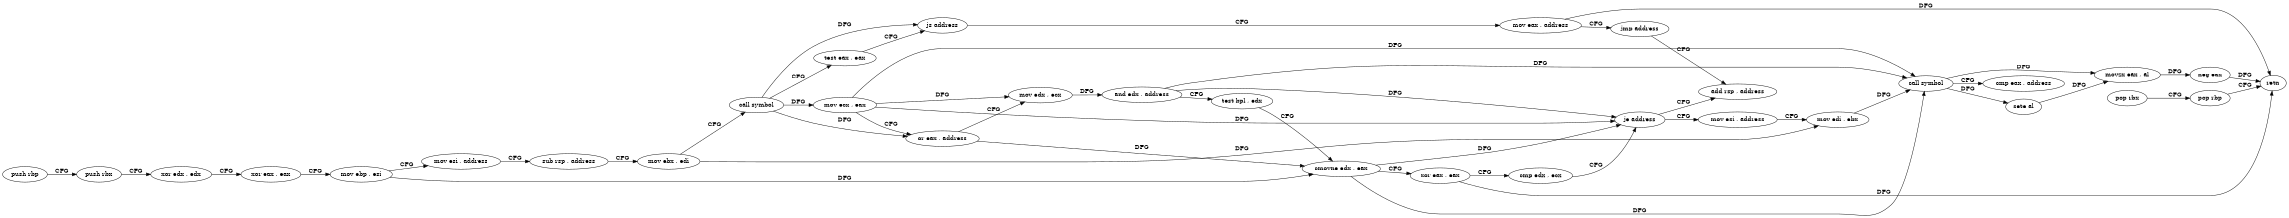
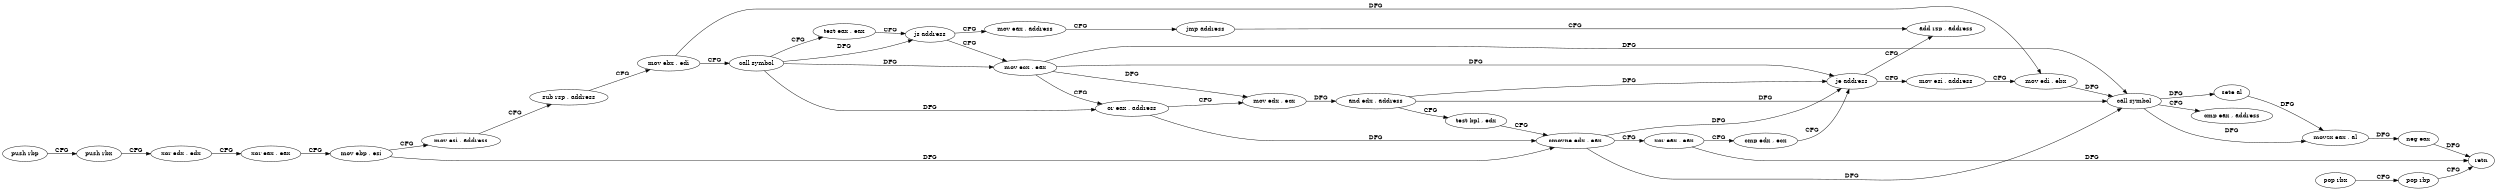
  digraph {
    rankdir=LR
    n1 [label="push rbp"]
    n2 [label="push rbx"]
    n3 [label="xor edx , edx"]
    n4 [label="xor eax , eax"]
    n5 [label="mov ebp , esi"]
    n6 [label="mov esi , address"]
    n7 [label="cmovne edx , eax"]
    n8 [label="sub rsp , address"]
    n9 [label="je address"]
    n10 [label="call symbol"]
    n11 [label="xor eax , eax"]
    n12 [label="mov ebx , edi"]
    n13 [label="call symbol"]
    n14 [label="mov edi , ebx"]
    n15 [label="test eax , eax"]
    n16 [label="js address"]
    n17 [label="mov ecx , eax"]
    n18 [label="or eax , address"]
    n19 [label="mov eax , address"]
    n20 [label="mov edx , ecx"]
    n21 [label="jmp address"]
    n22 [label=retn]
    n23 [label="add rsp , address"]
    n24 [label="and edx , address"]
    n25 [label="mov esi , address"]
    n26 [label="cmp eax , address"]
    n27 [label="sete al"]
    n28 [label="movzx eax , al"]
    n29 [label="pop rbx"]
    n30 [label="pop rbp"]
    n31 [label="test bpl , edx"]
    n32 [label="cmp edx , ecx"]
    n33 [label="neg eax"]
    n1 -> n2 [label=CFG]
    n2 -> n3 [label=CFG]
    n3 -> n4 [label=CFG]
    n4 -> n5 [label=CFG]
    n5 -> n6 [label=CFG]
    n5 -> n7 [label=DFG]
    n6 -> n8 [label=CFG]
    n7 -> n9 [label=DFG]
    n7 -> n10 [label=DFG]
    n7 -> n11 [label=CFG]
    n8 -> n12 [label=CFG]
    n9 -> n23 [label=CFG]
    n9 -> n25 [label=CFG]
    n10 -> n26 [label=CFG]
    n10 -> n27 [label=DFG]
    n10 -> n28 [label=DFG]
    n11 -> n22 [label=DFG]
    n11 -> n32 [label=CFG]
    n12 -> n13 [label=CFG]
    n12 -> n14 [label=DFG]
    n13 -> n15 [label=CFG]
    n13 -> n16 [label=DFG]
    n13 -> n17 [label=DFG]
    n13 -> n18 [label=DFG]
    n14 -> n10 [label=DFG]
    n15 -> n16 [label=CFG]
+   n16 -> n17 [label=CFG]
    n16 -> n19 [label=CFG]
    n17 -> n9 [label=DFG]
    n17 -> n10 [label=DFG]
    n17 -> n18 [label=CFG]
    n17 -> n20 [label=DFG]
    n18 -> n7 [label=DFG]
    n18 -> n20 [label=CFG]
    n19 -> n21 [label=CFG]
-   n19 -> n22 [label=DFG]
    n20 -> n24 [label=DFG]
    n21 -> n23 [label=CFG]
    n24 -> n9 [label=DFG]
    n24 -> n10 [label=DFG]
    n24 -> n31 [label=CFG]
    n25 -> n14 [label=CFG]
    n27 -> n28 [label=DFG]
    n28 -> n33 [label=DFG]
    n29 -> n30 [label=CFG]
    n30 -> n22 [label=CFG]
    n31 -> n7 [label=CFG]
    n32 -> n9 [label=CFG]
    n33 -> n22 [label=DFG]
  }
